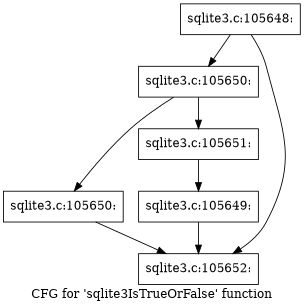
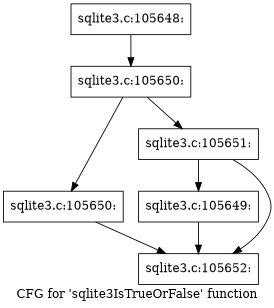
  digraph {
    label="CFG for 'sqlite3IsTrueOrFalse' function"
    node [shape=record]
    n1 [label="{sqlite3.c:105648:}"]
    n2 [label="{sqlite3.c:105650:}"]
    n3 [label="{sqlite3.c:105649:}"]
    n4 [label="{sqlite3.c:105652:}"]
    n5 [label="{sqlite3.c:105650:}"]
    n6 [label="{sqlite3.c:105651:}"]
    n1 -> n2
    n2 -> n5
    n2 -> n6
    n3 -> n4
    n5 -> n4
    n6 -> n3
-   n1 -> n4
+   n6 -> n4
  }
